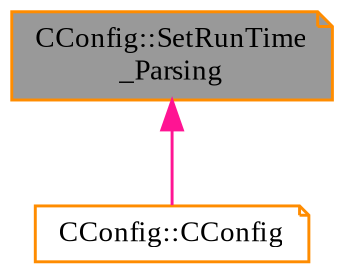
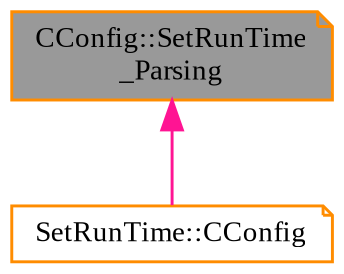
  digraph {
    rankdir=TB
    fontname="Liberation Serif"
    node [color=darkorange fontname="Liberation Serif" fontsize=10 shape=note style=filled]
    n1 [fillcolor=grey60 fontcolor=black height=0.2 label="CConfig::SetRunTime\l_Parsing" width=0.4]
-   n2 [fillcolor=white height=0.2 label="CConfig::CConfig" width=0.4]
+   n2 [fillcolor=white height=0.2 label="SetRunTime::CConfig" width=0.4]
    n1 -> n2 [color=deeppink dir=back fontname="Liberation Serif" fontsize=10 labelfontname=Helvetica labelfontsize=10 style=solid]
  }
